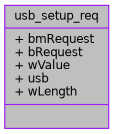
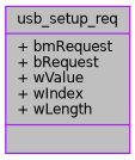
  digraph {
-   n1 [color=purple fillcolor=grey75 fontcolor=black fontname=Helvetica fontsize=10 height=0.2 label="{usb_setup_req\n|+ bmRequest\l+ bRequest\l+ wValue\l+ usb\l+ wLength\l|}" shape=record style=filled width=0.4]
+   n1 [color=purple fillcolor=grey75 fontcolor=black fontname=Helvetica fontsize=10 height=0.2 label="{usb_setup_req\n|+ bmRequest\l+ bRequest\l+ wValue\l+ wIndex\l+ wLength\l|}" shape=record style=filled width=0.4]
  }
